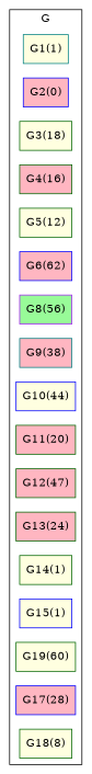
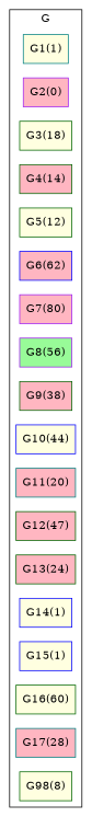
  strict graph {
    concentrate=true
    rankdir=LR
    ranksep="8 equally"
    splines=true
    node [shape=rectangle style=filled fillcolor=lightpink color=darkgreen]
    n1 [label="G1(1)" fillcolor=lightyellow color=teal]
-   n2 [label="G2(0)" color=blue]
+   n2 [label="G2(0)" color=purple]
    n3 [label="G3(18)" fillcolor=lightyellow]
-   n4 [label="G4(16)"]
+   n4 [label="G4(14)"]
    n5 [label="G5(12)" fillcolor=lightyellow]
    n6 [label="G6(62)" color=blue]
+   n7 [label="G7(80)" color=purple]
    n8 [label="G8(56)" fillcolor=palegreen color=purple]
-   n9 [label="G9(38)" color=teal]
+   n9 [label="G9(38)"]
    n10 [label="G10(44)" fillcolor=lightyellow color=blue]
-   n11 [label="G11(20)"]
+   n11 [label="G11(20)" color=teal]
    n12 [label="G12(47)"]
    n13 [label="G13(24)"]
-   n14 [label="G14(1)" fillcolor=lightyellow]
+   n14 [label="G14(1)" fillcolor=lightyellow color=blue]
    n15 [label="G15(1)" fillcolor=lightyellow color=blue]
-   n16 [label="G19(60)" fillcolor=lightyellow]
-   n17 [label="G17(28)" color=blue]
-   n18 [label="G18(8)" fillcolor=lightyellow]
+   n16 [label="G16(60)" fillcolor=lightyellow]
+   n17 [label="G17(28)" color=teal]
+   n18 [label="G98(8)" fillcolor=lightyellow]
    subgraph cluster_1 {
      color=black
      label=G
      rank=same
      n1
      n2
      n3
      n4
      n5
      n6
+     n7
      n8
      n9
      n10
      n11
      n12
      n13
      n14
      n15
      n16
      n17
      n18
    }
    subgraph cluster_2 {
      color=black
      label=P
      rank=same
    }
  }
